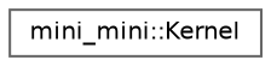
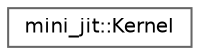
  digraph {
    rankdir=LR
-   n1 [color=grey40 fillcolor=white fontname=Helvetica fontsize=10 height=0.2 label="mini_mini::Kernel" shape=box style=filled width=0.4]
+   n1 [color=grey40 fillcolor=white fontname=Helvetica fontsize=10 height=0.2 label="mini_jit::Kernel" shape=box style=filled width=0.4]
  }
